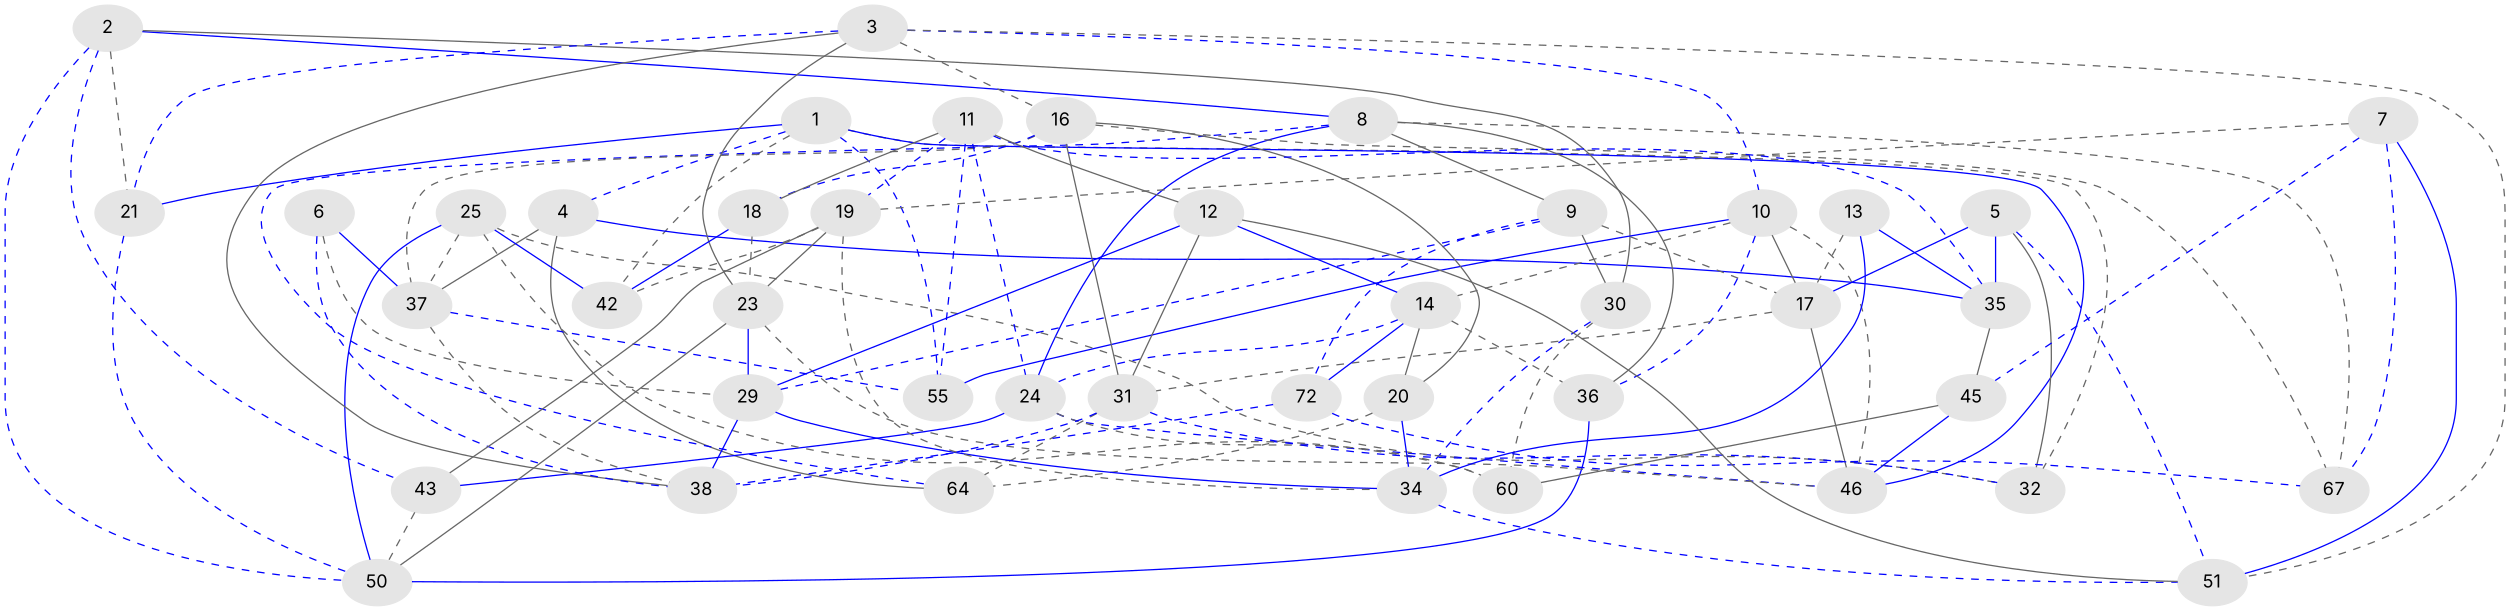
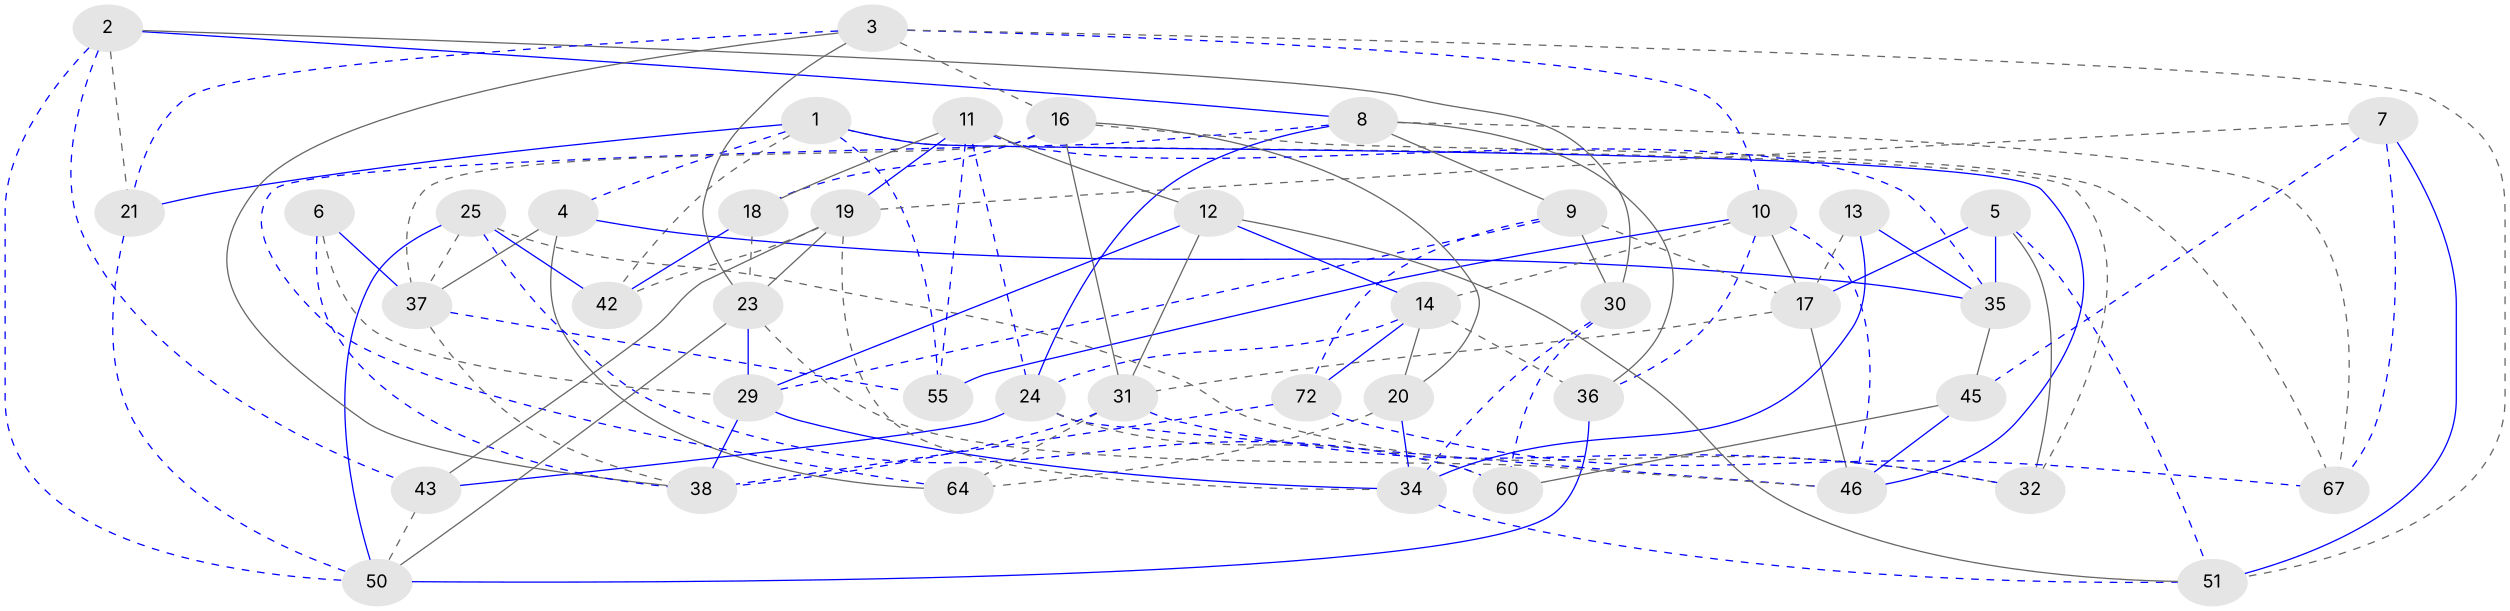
  graph {
    fontname=Inter
    node [color=gray90 fontname=Inter style=filled]
    edge [color=blue fontname=Inter style=dashed]
    1 [super="+66"]
    4
    21
    32
    42
    46 [super="+54"]
    55
    35 [super="+68"]
    37 [super="+58"]
    64
    50 [super="+62"]
    2 [super="+28"]
    8 [super="+36"]
    30
    43
    9 [super="+33"]
    67
    24 [super="+41"]
    n19 [label=36]
    25 [super="+44"]
    60
    34 [super="+59"]
    3 [super="+39"]
    10 [super="+65"]
    16 [super="+40"]
    23 [super="+48"]
    38 [super="+63"]
    51 [super="+56"]
    17 [super="+52"]
    14 [super="+53"]
    18
    31 [super="+57"]
    20
    29 [super="+47"]
    45
    5 [super="+61"]
    n37 [label=72]
    6
    13
    19 [super="+27"]
    7
    11 [super="+15"]
    12 [super="+49"]
    1 -- 4
    1 -- 21 [style=solid]
    1 -- 32 [color=gray40]
    1 -- 42 [color=gray40]
    1 -- 46 [style=solid]
    1 -- 55
    4 -- 35 [style=solid]
    4 -- 37 [color=gray40 style=solid]
    4 -- 64 [color=gray40 style=solid]
    21 -- 50
    35 -- 45 [color=gray40 style=solid]
    37 -- 55
    37 -- 38 [color=gray40]
    2 -- 21 [color=gray40]
    2 -- 50
    2 -- 8 [style=solid]
    2 -- 30 [color=gray40 style=solid]
    2 -- 43
    8 -- 64
    8 -- 9 [color=gray40 style=solid]
    8 -- 67 [color=gray40]
    8 -- 24 [style=solid]
    8 -- n19 [color=gray40 style=solid]
-   30 -- 60 [color=gray40]
+   30 -- 60
    30 -- 34
    43 -- 50 [color=gray40]
    9 -- 30 [color=gray40 style=solid]
    9 -- 17 [color=gray40]
    9 -- 29
    9 -- n37
    24 -- 46
    24 -- 43 [style=solid]
    24 -- 60 [color=gray40]
    n19 -- 50 [style=solid]
    25 -- 32 [color=gray40]
    25 -- 42 [style=solid]
    25 -- 37 [color=gray40]
    25 -- 50 [style=solid]
-   25 -- 60 [color=gray40]
+   25 -- 60
    34 -- 51
    3 -- 21
    3 -- 10
    3 -- 16 [color=gray40]
    3 -- 23 [color=gray40 style=solid]
    3 -- 38 [color=gray40 style=solid]
    3 -- 51 [color=gray40]
-   10 -- 46 [color=gray40]
+   10 -- 46
    10 -- 55 [style=solid]
    10 -- n19
    10 -- 17 [color=gray40 style=solid]
    10 -- 14 [color=gray40]
    16 -- 37 [color=gray40]
    16 -- 67 [color=gray40]
    16 -- 18
    16 -- 31 [color=gray40 style=solid]
    16 -- 20 [color=gray40 style=solid]
    23 -- 46 [color=gray40]
    23 -- 50 [color=gray40 style=solid]
    23 -- 29 [style=solid]
    17 -- 46 [color=gray40 style=solid]
    17 -- 31 [color=gray40]
    14 -- 24
    14 -- n19 [color=gray40]
    14 -- 20 [color=gray40 style=solid]
    14 -- n37 [style=solid]
    18 -- 42 [style=solid]
    18 -- 23 [color=gray40]
    31 -- 32
    31 -- 64 [color=gray40]
    31 -- 38
    20 -- 64 [color=gray40]
    20 -- 34 [style=solid]
    29 -- 34 [style=solid]
    29 -- 38 [style=solid]
    45 -- 46 [style=solid]
    45 -- 60 [color=gray40 style=solid]
    5 -- 32 [color=gray40 style=solid]
    5 -- 35 [style=solid]
    5 -- 51 [weight=2]
    5 -- 17 [style=solid]
    n37 -- 67
    n37 -- 38
    6 -- 37 [style=solid]
    6 -- 38
    6 -- 29 [color=gray40]
    13 -- 35 [style=solid]
    13 -- 34 [style=solid]
    13 -- 17 [color=gray40]
    19 -- 42 [color=gray40]
    19 -- 43 [color=gray40 style=solid]
    19 -- 34 [color=gray40]
    19 -- 23 [color=gray40 style=solid]
    7 -- 67
    7 -- 51 [style=solid]
    7 -- 45
    7 -- 19 [color=gray40]
    11 -- 55
    11 -- 35
    11 -- 24
    11 -- 18 [color=gray40 style=solid]
-   11 -- 19
+   11 -- 19 [style=solid]
    11 -- 12 [color=gray40 style=solid]
    12 -- 51 [color=gray40 style=solid]
    12 -- 14 [style=solid]
    12 -- 31 [color=gray40 style=solid]
    12 -- 29 [style=solid]
  }
